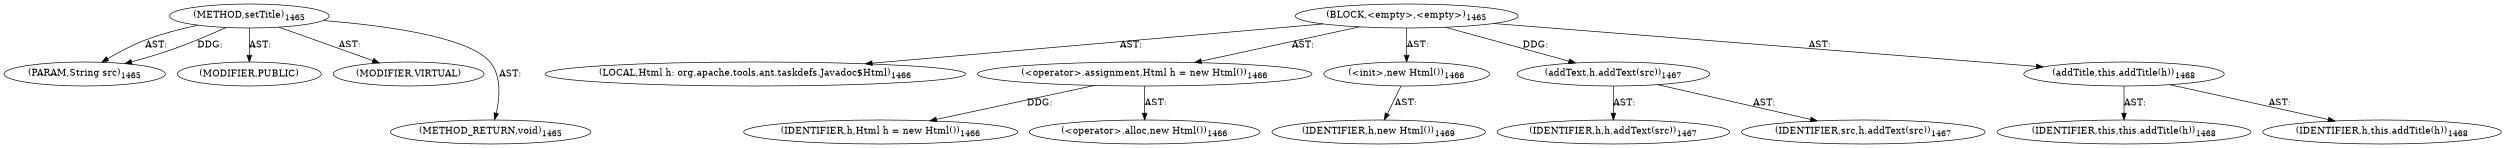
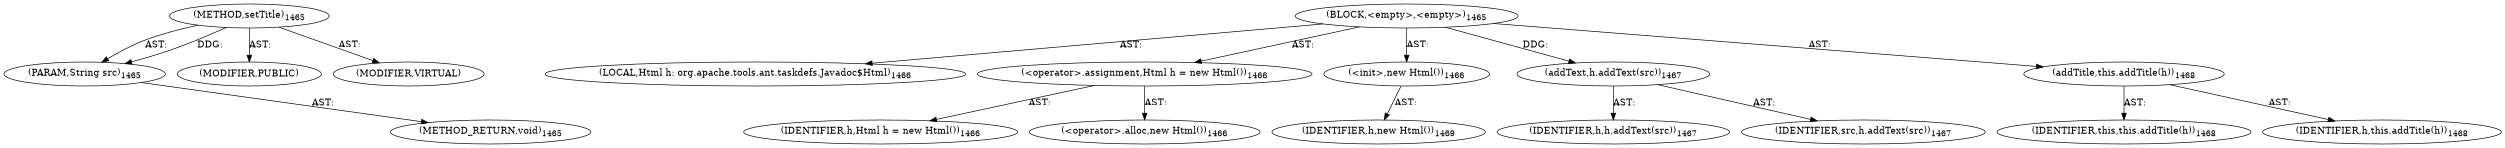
  digraph {
    n1 [label=<(METHOD,setTitle)<SUB>1465</SUB>>]
    n2 [label=<(PARAM,String src)<SUB>1465</SUB>>]
    n3 [label=<(MODIFIER,PUBLIC)>]
    n4 [label=<(MODIFIER,VIRTUAL)>]
    n5 [label=<(METHOD_RETURN,void)<SUB>1465</SUB>>]
    n6 [label=<(BLOCK,&lt;empty&gt;,&lt;empty&gt;)<SUB>1465</SUB>>]
    n7 [label=<(LOCAL,Html h: org.apache.tools.ant.taskdefs.Javadoc$Html)<SUB>1466</SUB>>]
    n8 [label=<(&lt;operator&gt;.assignment,Html h = new Html())<SUB>1466</SUB>>]
    n9 [label=<(&lt;init&gt;,new Html())<SUB>1466</SUB>>]
    n10 [label=<(addText,h.addText(src))<SUB>1467</SUB>>]
    n11 [label=<(addTitle,this.addTitle(h))<SUB>1468</SUB>>]
    n12 [label=<(IDENTIFIER,h,Html h = new Html())<SUB>1466</SUB>>]
    n13 [label=<(&lt;operator&gt;.alloc,new Html())<SUB>1466</SUB>>]
    n14 [label=<(IDENTIFIER,h,new Html())<SUB>1469</SUB>>]
    n15 [label=<(IDENTIFIER,h,h.addText(src))<SUB>1467</SUB>>]
    n16 [label=<(IDENTIFIER,src,h.addText(src))<SUB>1467</SUB>>]
    n17 [label=<(IDENTIFIER,this,this.addTitle(h))<SUB>1468</SUB>>]
    n18 [label=<(IDENTIFIER,h,this.addTitle(h))<SUB>1468</SUB>>]
    n1 -> n2 [label="AST: "]
    n1 -> n2 [label="DDG: "]
    n1 -> n3 [label="AST: "]
    n1 -> n4 [label="AST: "]
-   n1 -> n5 [label="AST: "]
+   n2 -> n5 [label="AST: "]
    n6 -> n7 [label="AST: "]
    n6 -> n8 [label="AST: "]
    n6 -> n9 [label="AST: "]
    n6 -> n10 [label="DDG: "]
    n6 -> n11 [label="AST: "]
-   n8 -> n12 [label="DDG: "]
+   n8 -> n12 [label="AST: "]
    n8 -> n13 [label="AST: "]
    n9 -> n14 [label="AST: "]
    n10 -> n15 [label="AST: "]
    n10 -> n16 [label="AST: "]
    n11 -> n17 [label="AST: "]
    n11 -> n18 [label="AST: "]
  }
